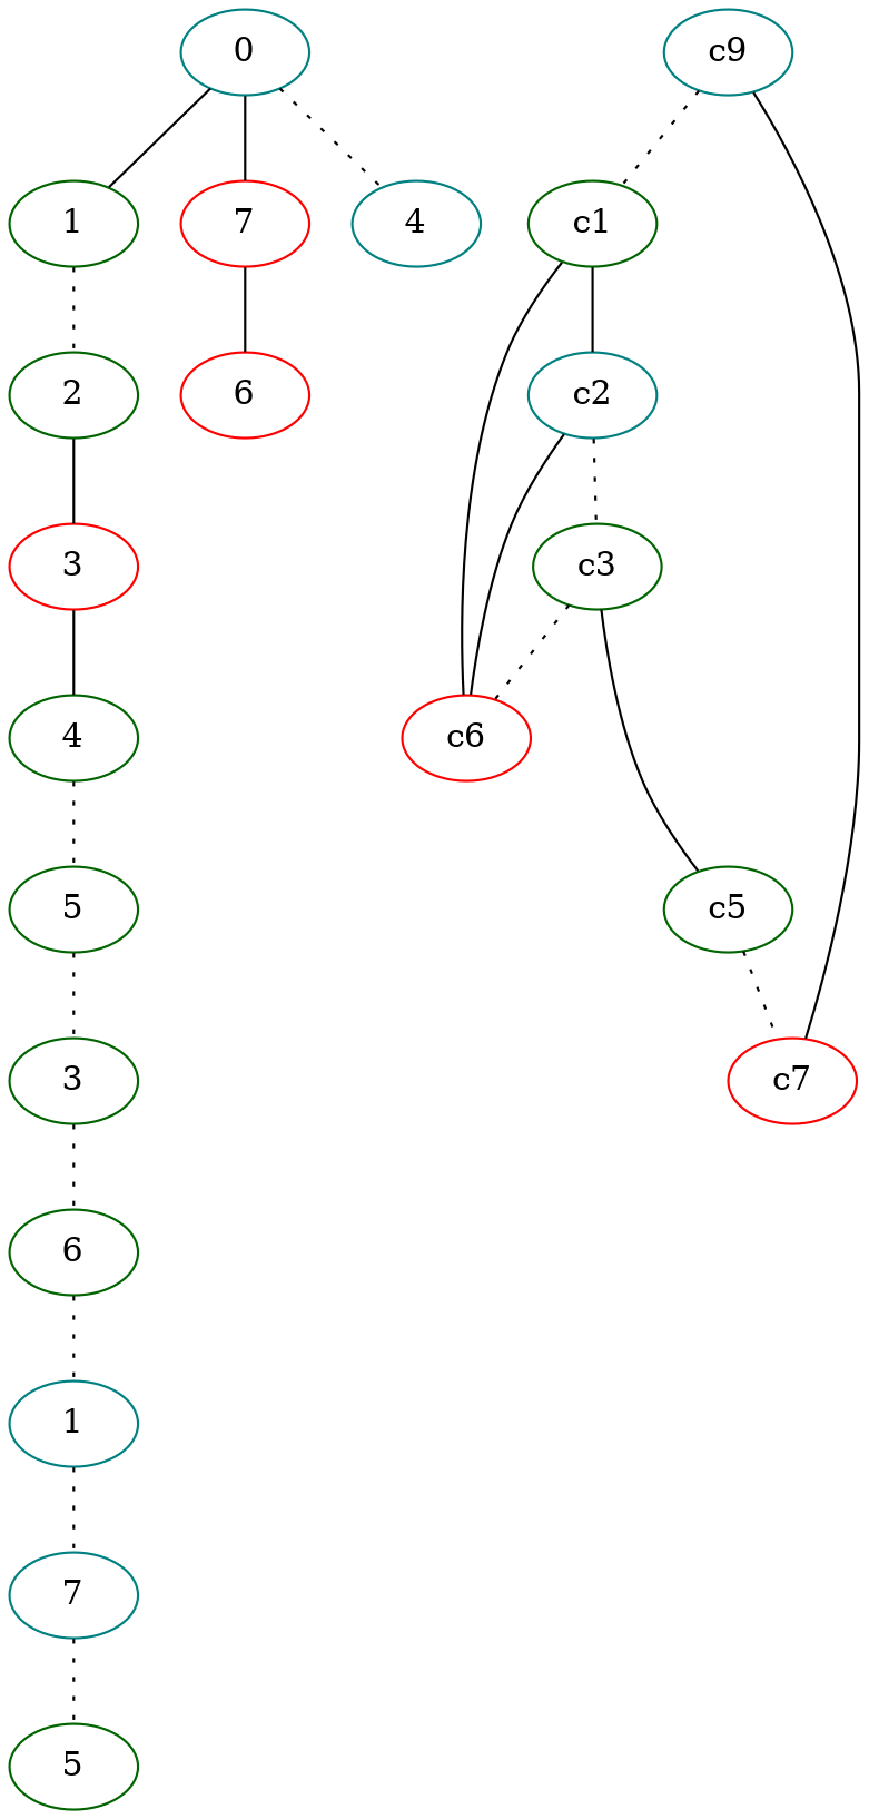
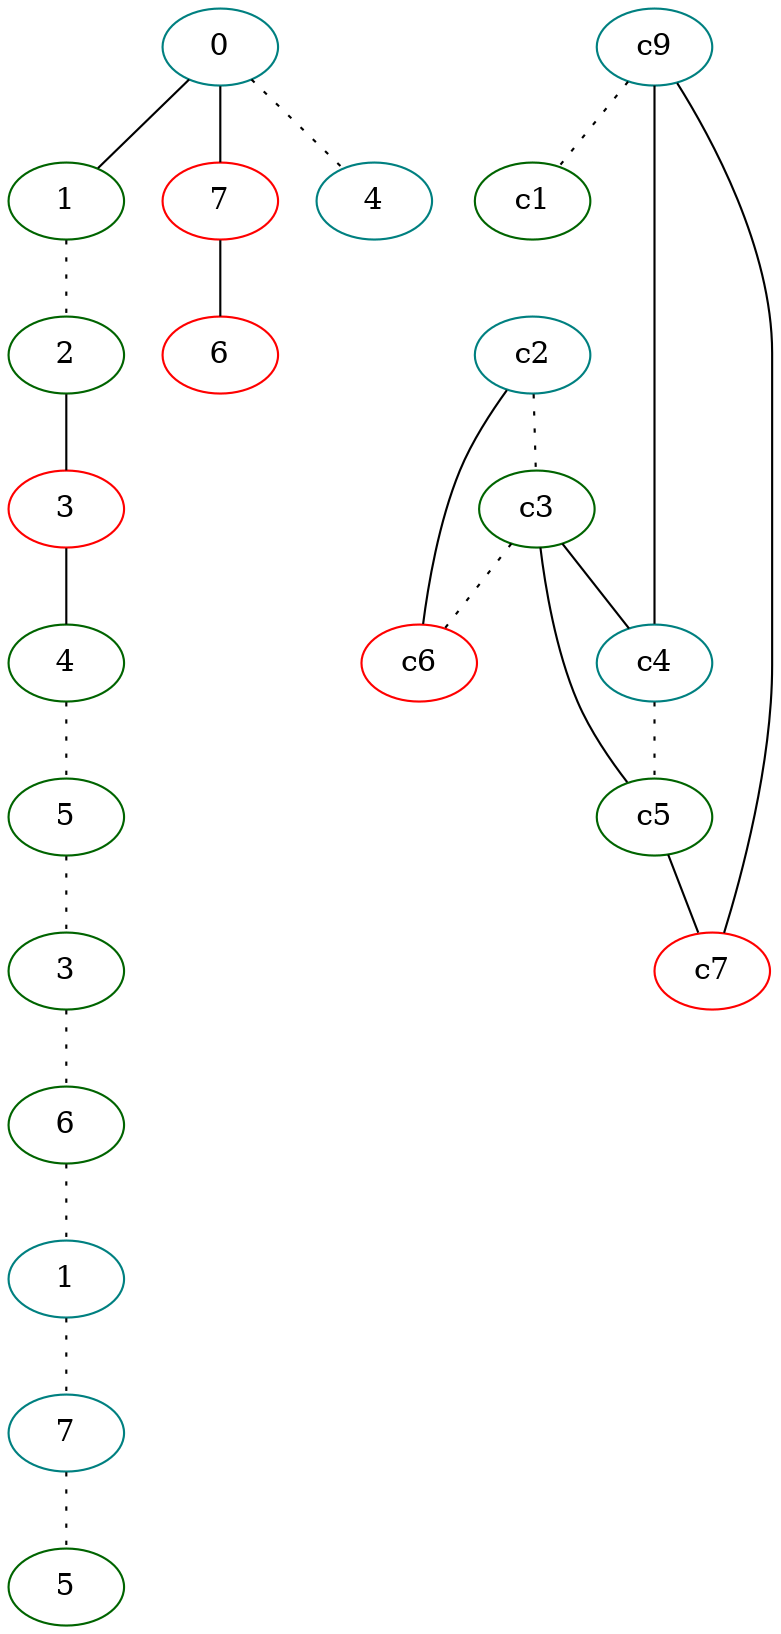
  graph {
    node [color=darkgreen]
    edge [style=dotted]
    n1 [color=teal label=0]
    n2 [label=1]
    n3 [color=red label=7]
    n4 [color=teal label=4]
    n5 [label=2]
    n6 [color=red label=6]
    n7 [color=red label=3]
    n8 [label=4]
    n9 [label=5]
    n10 [label=3]
    n11 [label=6]
    n12 [color=teal label=1]
    n13 [color=teal label=7]
    n14 [label=5]
    n15 [color=teal label=c9]
    c1
+   c4 [color=teal]
    c7 [color=red]
    c2 [color=teal]
    c6 [color=red]
    c5
    c3
    n1 -- n2 [style=solid]
    n1 -- n3 [style=solid]
    n1 -- n4
    n2 -- n5
    n3 -- n6 [style=solid]
    n5 -- n7 [style=solid]
    n7 -- n8 [style=solid]
    n8 -- n9
    n9 -- n10
    n10 -- n11
    n11 -- n12
    n12 -- n13
    n13 -- n14
    n15 -- c1
+   n15 -- c4 [style=solid]
    n15 -- c7 [style=solid]
-   c1 -- c2 [style=solid]
-   c1 -- c6 [style=solid]
+   c4 -- c5
    c2 -- c3
    c6 -- c2 [style=solid]
-   c5 -- c7
+   c5 -- c7 [style=solid]
+   c3 -- c4 [style=solid]
    c3 -- c6
    c3 -- c5 [style=solid]
  }
